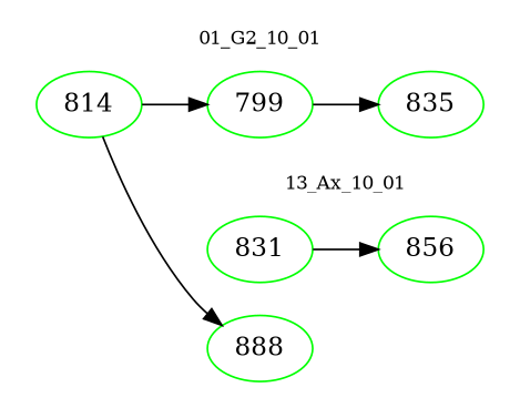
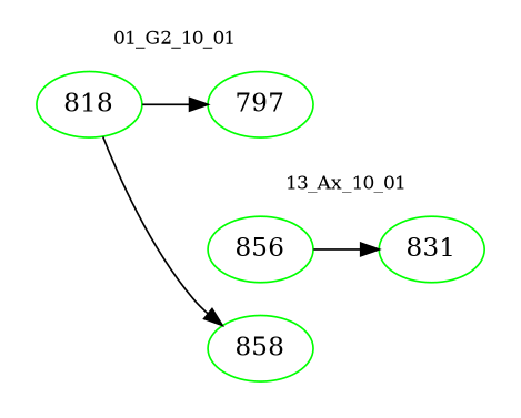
  digraph {
    rankdir=LR
    node [color=green]
    edge [color=black]
    n1 [label=831]
    n2 [label=856]
-   n3 [label=888]
-   n4 [label=814]
-   n5 [label=799]
-   n6 [label=835]
+   n3 [label=858]
+   n4 [label=818]
+   n5 [label=797]
    subgraph cluster_1 {
      color=white
      fontsize=10
      label="13_Ax_10_01"
      n1
      n2
      n3
    }
    subgraph cluster_2 {
      color=white
      fontsize=10
      label="01_G2_10_01"
      n4
      n5
-     n6
    }
-   n1 -> n2
+   n2 -> n1
    n4 -> n3
    n4 -> n5
-   n5 -> n6
  }
